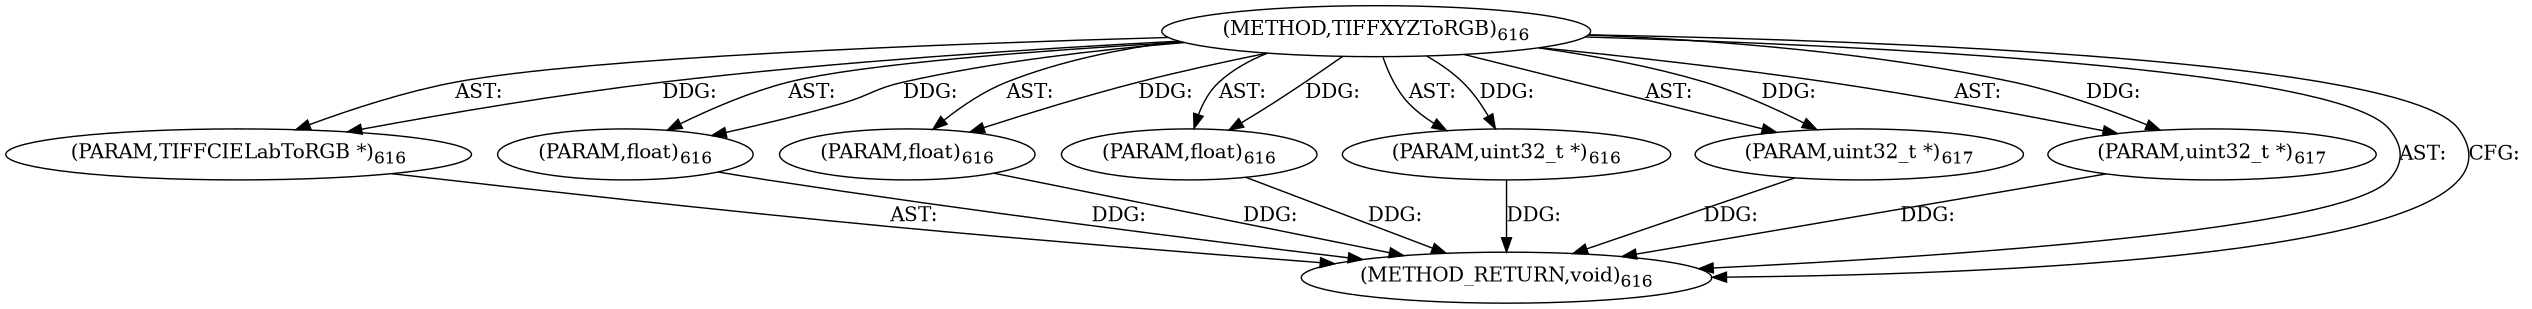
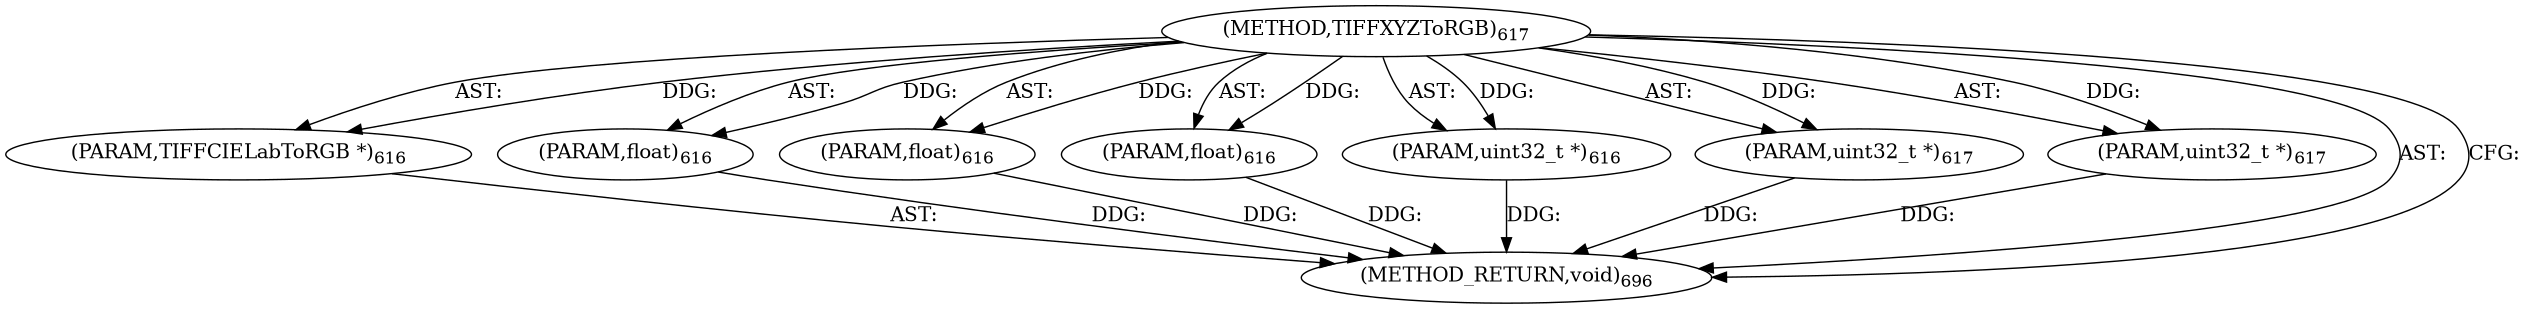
  digraph {
-   n1 [label=<(METHOD,TIFFXYZToRGB)<SUB>616</SUB>>]
+   n1 [label=<(METHOD,TIFFXYZToRGB)<SUB>617</SUB>>]
    n2 [label=<(PARAM,TIFFCIELabToRGB *)<SUB>616</SUB>>]
    n3 [label=<(PARAM,float)<SUB>616</SUB>>]
    n4 [label=<(PARAM,float)<SUB>616</SUB>>]
    n5 [label=<(PARAM,float)<SUB>616</SUB>>]
    n6 [label=<(PARAM,uint32_t *)<SUB>616</SUB>>]
    n7 [label=<(PARAM,uint32_t *)<SUB>617</SUB>>]
    n8 [label=<(PARAM,uint32_t *)<SUB>617</SUB>>]
-   n9 [label=<(METHOD_RETURN,void)<SUB>616</SUB>>]
+   n9 [label=<(METHOD_RETURN,void)<SUB>696</SUB>>]
    n1 -> n2 [label="AST: "]
    n1 -> n2 [label="DDG: "]
    n1 -> n3 [label="AST: "]
    n1 -> n3 [label="DDG: "]
    n1 -> n4 [label="AST: "]
    n1 -> n4 [label="DDG: "]
    n1 -> n5 [label="AST: "]
    n1 -> n5 [label="DDG: "]
    n1 -> n6 [label="AST: "]
    n1 -> n6 [label="DDG: "]
    n1 -> n7 [label="AST: "]
    n1 -> n7 [label="DDG: "]
    n1 -> n8 [label="AST: "]
    n1 -> n8 [label="DDG: "]
    n1 -> n9 [label="AST: "]
    n1 -> n9 [label="CFG: "]
    n2 -> n9 [label="AST: "]
    n3 -> n9 [label="DDG: "]
    n4 -> n9 [label="DDG: "]
    n5 -> n9 [label="DDG: "]
    n6 -> n9 [label="DDG: "]
    n7 -> n9 [label="DDG: "]
    n8 -> n9 [label="DDG: "]
  }
